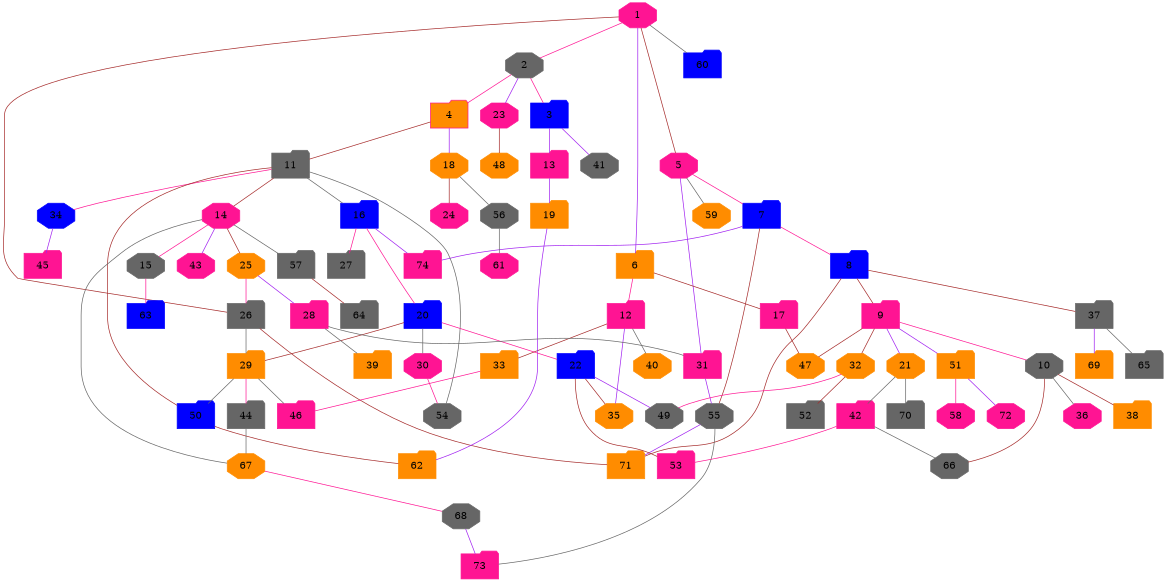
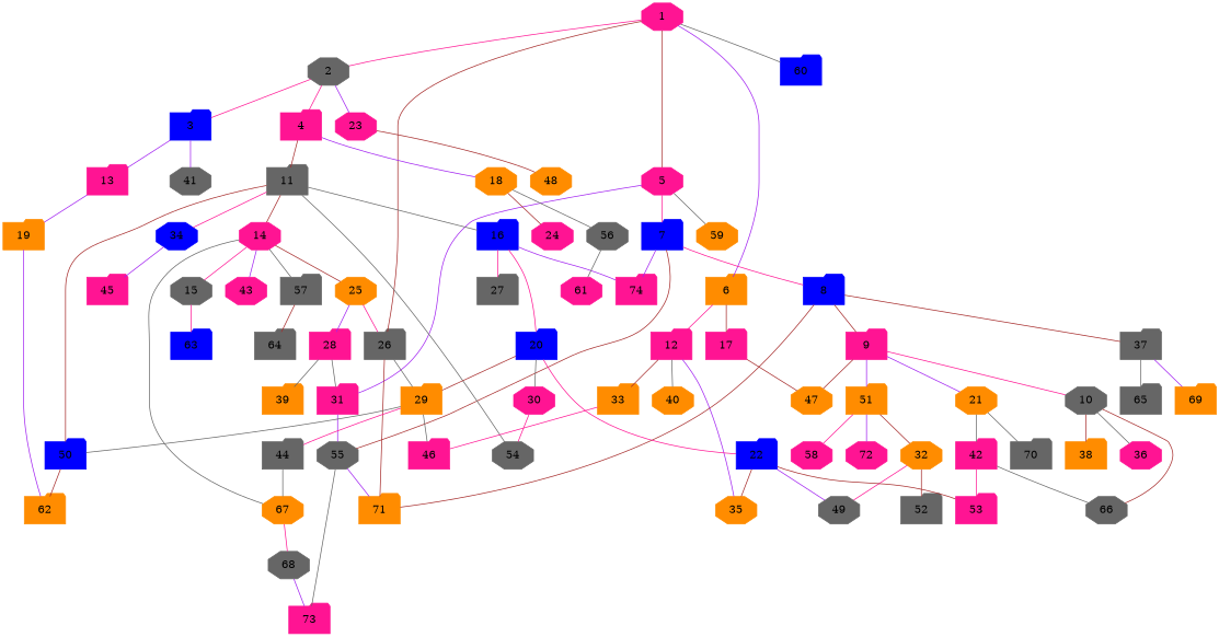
  graph {
    node [color=deeppink shape=folder style=filled]
    edge [color=brown]
    1 [shape=octagon]
    2 [color=gray40 shape=octagon]
    5 [shape=octagon]
    6 [color=darkorange]
    26 [color=gray40]
    60 [color=blue]
    3 [color=blue]
-   4 [fillcolor=darkorange]
+   4
    23 [shape=octagon]
    7 [color=blue]
    31
    59 [color=darkorange shape=octagon]
    12
    17
    71 [color=darkorange]
    29 [color=darkorange]
    13
    41 [color=gray40 shape=octagon]
    11 [color=gray40]
    18 [color=darkorange shape=octagon]
    48 [color=darkorange shape=octagon]
    19 [color=darkorange]
    14 [shape=octagon]
    16 [color=blue]
    34 [color=blue shape=octagon]
    50 [color=blue]
    54 [color=gray40 shape=octagon]
    24 [shape=octagon]
    56 [color=gray40 shape=octagon]
    8 [color=blue]
    55 [color=gray40 shape=octagon]
    74
    33 [color=darkorange]
    35 [color=darkorange shape=octagon]
    40 [color=darkorange shape=octagon]
    47 [color=darkorange shape=octagon]
    9
    37 [color=gray40]
    73
    10 [color=gray40 shape=octagon]
    21 [color=darkorange shape=octagon]
    32 [color=darkorange shape=octagon]
    51 [color=darkorange]
    65 [color=gray40]
    69 [color=darkorange]
    36 [shape=octagon]
    38 [color=darkorange]
    66 [color=gray40 shape=octagon]
    42
    70 [color=gray40]
    49 [color=gray40 shape=octagon]
    52 [color=gray40]
    58 [shape=octagon]
    72 [shape=octagon]
    15 [color=gray40 shape=octagon]
    25 [color=darkorange shape=octagon]
    43 [shape=octagon]
    57 [color=gray40]
    67 [color=darkorange shape=octagon]
    20 [color=blue]
    27 [color=gray40]
    45
    62 [color=darkorange]
    46
    63 [color=blue]
    28
    64 [color=gray40]
    68 [color=gray40 shape=octagon]
    22 [color=blue]
    30 [shape=octagon]
    61 [shape=octagon]
    53
    44 [color=gray40]
    39 [color=darkorange]
    1 -- 2 [color=deeppink]
    1 -- 5
    1 -- 6 [color=purple]
    1 -- 26
    1 -- 60 [color=gray40]
    2 -- 3 [color=deeppink]
    2 -- 4 [color=deeppink]
    2 -- 23 [color=purple]
    5 -- 7 [color=deeppink]
    5 -- 31 [color=purple]
    5 -- 59 [color=gray40]
    6 -- 12 [color=deeppink]
    6 -- 17
    26 -- 71
    26 -- 29 [color=gray40]
    3 -- 13 [color=purple]
    3 -- 41 [color=purple]
    4 -- 11
    4 -- 18 [color=purple]
    23 -- 48
    7 -- 8 [color=deeppink]
    7 -- 55
    7 -- 74 [color=purple]
    31 -- 55 [color=purple]
    12 -- 33
    12 -- 35 [color=purple]
    12 -- 40 [color=gray40]
    17 -- 47
    29 -- 50 [color=gray40]
    29 -- 46 [color=gray40]
    29 -- 44 [color=deeppink]
    13 -- 19 [color=purple]
    11 -- 14
    11 -- 16 [color=gray40]
    11 -- 34 [color=deeppink]
    11 -- 50
    11 -- 54 [color=gray40]
    18 -- 24
    18 -- 56 [color=gray40]
    19 -- 62 [color=purple]
    14 -- 15 [color=deeppink]
    14 -- 25
    14 -- 43 [color=purple]
    14 -- 57 [color=gray40]
    14 -- 67 [color=gray40]
    16 -- 74 [color=purple]
    16 -- 20 [color=deeppink]
    16 -- 27 [color=deeppink]
    34 -- 45 [color=purple]
    50 -- 62
    56 -- 61 [color=gray40]
    8 -- 71
    8 -- 9
    8 -- 37
    55 -- 71 [color=purple]
    55 -- 73 [color=gray40]
    33 -- 46 [color=deeppink]
    9 -- 47
    9 -- 10 [color=deeppink]
    9 -- 21 [color=purple]
-   9 -- 32
+   51 -- 32
    9 -- 51 [color=purple]
    37 -- 65 [color=gray40]
    37 -- 69 [color=purple]
    10 -- 36 [color=gray40]
    10 -- 38
    10 -- 66
    21 -- 42 [color=gray40]
    21 -- 70 [color=gray40]
    32 -- 49 [color=deeppink]
    32 -- 52
    51 -- 58 [color=deeppink]
    51 -- 72 [color=purple]
    42 -- 66 [color=gray40]
    42 -- 53 [color=deeppink]
    15 -- 63 [color=deeppink]
    25 -- 26 [color=deeppink]
    25 -- 28 [color=purple]
    57 -- 64
    67 -- 68 [color=deeppink]
    20 -- 29
    20 -- 22 [color=deeppink]
    20 -- 30 [color=gray40]
    28 -- 31 [color=gray40]
    28 -- 39 [color=gray40]
    68 -- 73 [color=purple]
    22 -- 35
    22 -- 49 [color=purple]
    22 -- 53
    30 -- 54 [color=deeppink]
    44 -- 67 [color=gray40]
  }
